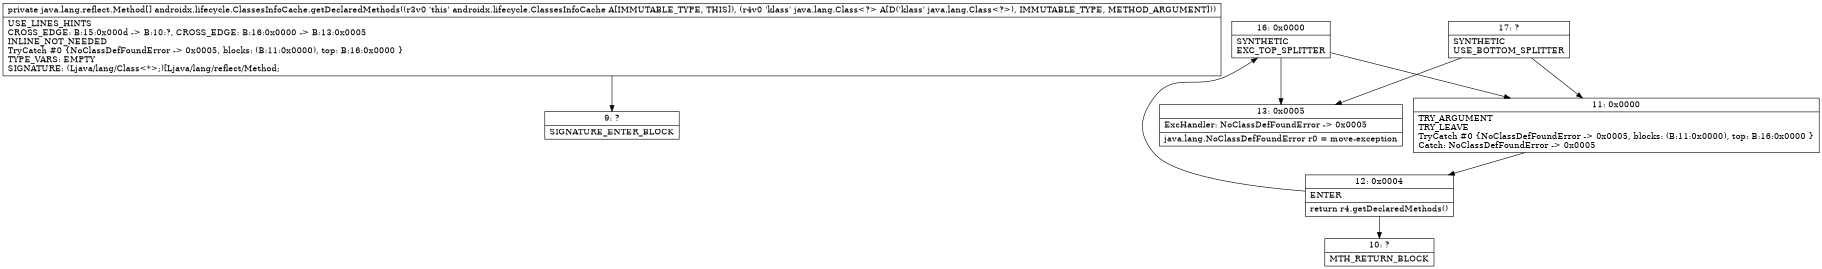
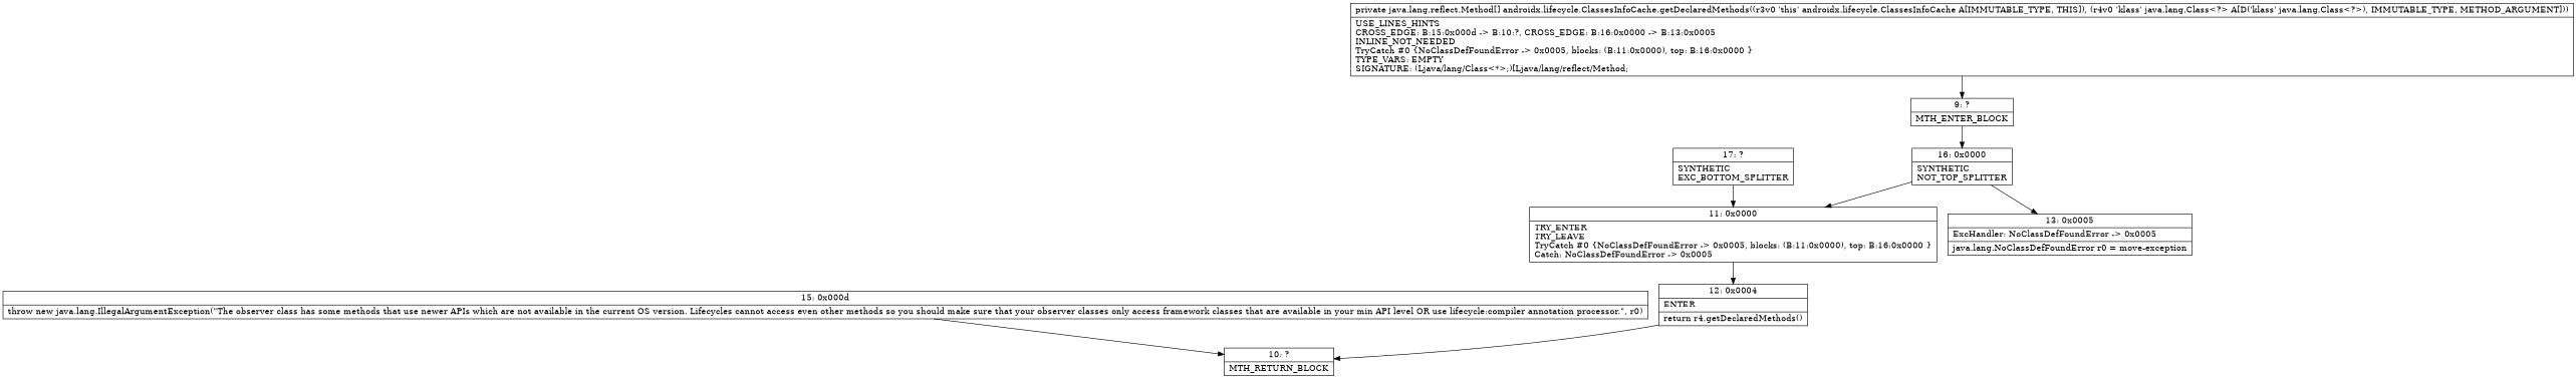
  digraph {
    node [shape=record]
-   n1 [label="{9\:\ ?|SIGNATURE_ENTER_BLOCK\l}"]
-   n2 [label="{16\:\ 0x0000|SYNTHETIC\lEXC_TOP_SPLITTER\l}"]
-   n3 [label="{11\:\ 0x0000|TRY_ARGUMENT\lTRY_LEAVE\lTryCatch #0 \{NoClassDefFoundError \-\> 0x0005, blocks: (B:11:0x0000), top: B:16:0x0000 \}\lCatch: NoClassDefFoundError \-\> 0x0005\l}"]
+   n1 [label="{9\:\ ?|MTH_ENTER_BLOCK\l}"]
+   n2 [label="{16\:\ 0x0000|SYNTHETIC\lNOT_TOP_SPLITTER\l}"]
+   n3 [label="{11\:\ 0x0000|TRY_ENTER\lTRY_LEAVE\lTryCatch #0 \{NoClassDefFoundError \-\> 0x0005, blocks: (B:11:0x0000), top: B:16:0x0000 \}\lCatch: NoClassDefFoundError \-\> 0x0005\l}"]
    n4 [label="{13\:\ 0x0005|ExcHandler: NoClassDefFoundError \-\> 0x0005\l|java.lang.NoClassDefFoundError r0 = move\-exception\l}"]
    n5 [label="{12\:\ 0x0004|ENTER\l|return r4.getDeclaredMethods()\l}"]
    n6 [label="{10\:\ ?|MTH_RETURN_BLOCK\l}"]
-   n7 [label="{17\:\ ?|SYNTHETIC\lUSE_BOTTOM_SPLITTER\l}"]
+   n7 [label="{17\:\ ?|SYNTHETIC\lEXC_BOTTOM_SPLITTER\l}"]
+   n8 [label="{15\:\ 0x000d|throw new java.lang.IllegalArgumentException(\"The observer class has some methods that use newer APIs which are not available in the current OS version. Lifecycles cannot access even other methods so you should make sure that your observer classes only access framework classes that are available in your min API level OR use lifecycle:compiler annotation processor.\", r0)\l}"]
    n9 [label="{private java.lang.reflect.Method[] androidx.lifecycle.ClassesInfoCache.getDeclaredMethods((r3v0 'this' androidx.lifecycle.ClassesInfoCache A[IMMUTABLE_TYPE, THIS]), (r4v0 'klass' java.lang.Class\<?\> A[D('klass' java.lang.Class\<?\>), IMMUTABLE_TYPE, METHOD_ARGUMENT]))  | USE_LINES_HINTS\lCROSS_EDGE: B:15:0x000d \-\> B:10:?, CROSS_EDGE: B:16:0x0000 \-\> B:13:0x0005\lINLINE_NOT_NEEDED\lTryCatch #0 \{NoClassDefFoundError \-\> 0x0005, blocks: (B:11:0x0000), top: B:16:0x0000 \}\lTYPE_VARS: EMPTY\lSIGNATURE: (Ljava\/lang\/Class\<*\>;)[Ljava\/lang\/reflect\/Method;\l}"]
-   n5 -> n2
+   n1 -> n2
    n2 -> n3
    n2 -> n4
    n3 -> n5
    n5 -> n6
    n7 -> n3
-   n7 -> n4
+   n8 -> n6
    n9 -> n1
  }
